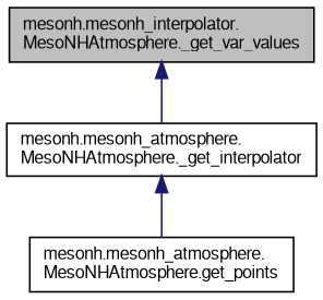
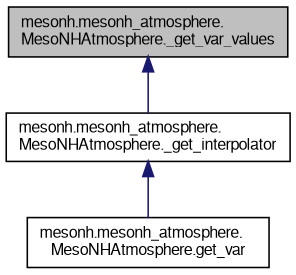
  digraph {
    rankdir=TB
    node [color=black fillcolor=white fontname=FreeSans fontsize=10 shape=record style=filled]
    edge [color=midnightblue dir=back fontname=FreeSans fontsize=10 labelfontname=FreeSans labelfontsize=10 style=solid]
-   n1 [fillcolor=grey75 fontcolor=black height=0.2 label="mesonh.mesonh_interpolator.\lMesoNHAtmosphere._get_var_values" width=0.4]
+   n1 [fillcolor=grey75 fontcolor=black height=0.2 label="mesonh.mesonh_atmosphere.\lMesoNHAtmosphere._get_var_values" width=0.4]
    n2 [height=0.2 label="mesonh.mesonh_atmosphere.\lMesoNHAtmosphere._get_interpolator" width=0.4]
-   n3 [height=0.2 label="mesonh.mesonh_atmosphere.\lMesoNHAtmosphere.get_points" width=0.4]
+   n3 [height=0.2 label="mesonh.mesonh_atmosphere.\lMesoNHAtmosphere.get_var" width=0.4]
    n1 -> n2
    n2 -> n3
  }
